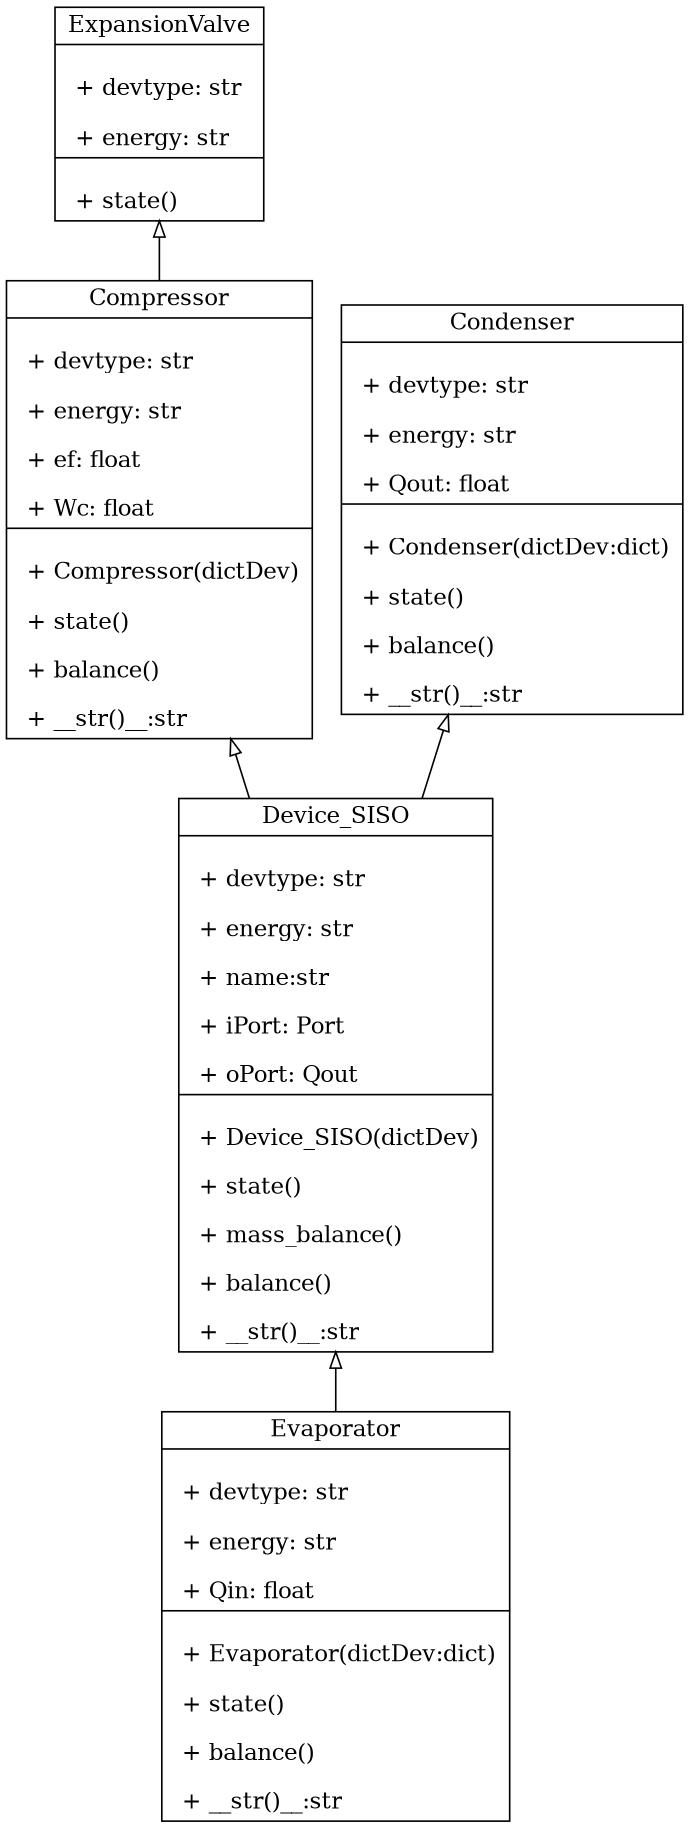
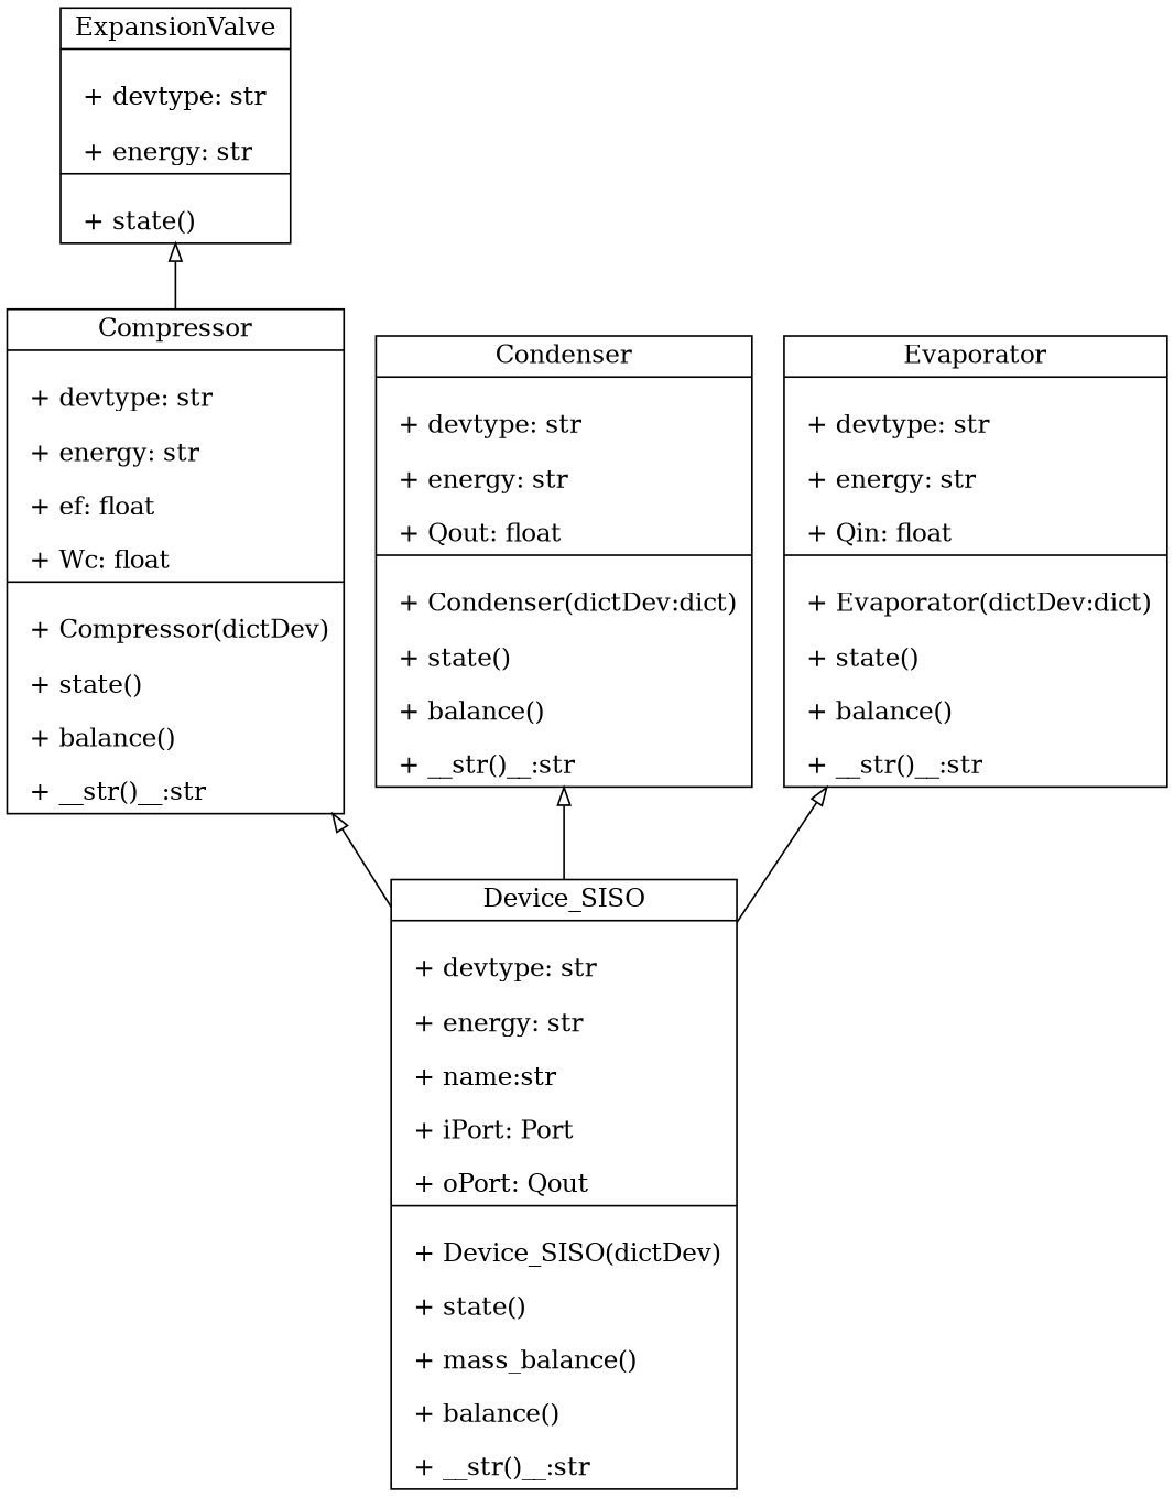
  digraph {
    rankdir=BT
    node [color=black fontcoor=black shape=record style=solid]
    edge [arrowhead=empty arrowtail=none style=solid]
    n1 [label="{Device_SISO|\n               + devtype: str\l\n               + energy: str\l \n               + name:str \l \n               + iPort: Port\l \n               + oPort: Qout\l|\n               + Device_SISO(dictDev)\l \n               + state()\l \n               + mass_balance()\l \n               + balance()\l \n               + __str()__:str\l}"]
    n2 [label="{Compressor|\n               + devtype: str\l\n               + energy: str\l \n               + ef: float\l \n               + Wc: float\l|\n               + Compressor(dictDev)\l\n               + state()\l \n               + balance()\l \n               + __str()__:str\l}"]
    n3 [label="{Condenser|\n               + devtype: str\l\n               + energy: str\l \n               + Qout: float\l|\n               + Condenser(dictDev:dict)\l\n               + state()\l \n               + balance()\l \n               + __str()__:str\l}"]
    n4 [label="{Evaporator|\n               + devtype: str\l\n               + energy: str\l \n               + Qin: float\l|\n               + Evaporator(dictDev:dict)\l\n               + state()\l \n               + balance()\l \n               + __str()__:str\l}"]
    n5 [label="{ExpansionValve|\n               + devtype: str\l\n               + energy: str\l|\n               + state()\l}"]
    n1 -> n2
    n1 -> n3
-   n4 -> n1
+   n1 -> n4
    n2 -> n5
  }
